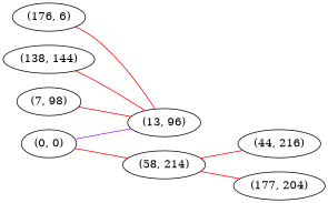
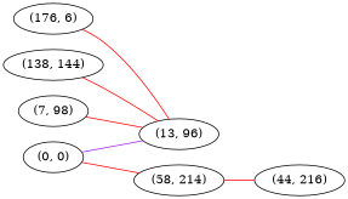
  graph {
    rankdir=LR
    edge [color=red weight=1]
    "(176, 6)"
    "(13, 96)"
    "(0, 0)"
    "(58, 214)"
    "(138, 144)"
    "(44, 216)"
-   "(177, 204)"
    "(7, 98)"
    "(176, 6)" -- "(13, 96)"
    "(0, 0)" -- "(13, 96)" [color=purple weight=4]
    "(0, 0)" -- "(58, 214)"
    "(58, 214)" -- "(44, 216)"
-   "(58, 214)" -- "(177, 204)"
    "(138, 144)" -- "(13, 96)"
    "(7, 98)" -- "(13, 96)"
  }
